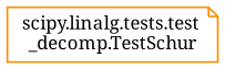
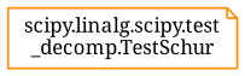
  digraph {
    rankdir=LR
    fontname="Noto Serif"
-   n1 [color=darkorange fillcolor=white fontname="Noto Serif" fontsize=10 height=0.2 label="scipy.linalg.tests.test\l_decomp.TestSchur" shape=note style=filled width=0.4]
+   n1 [color=darkorange fillcolor=white fontname="Noto Serif" fontsize=10 height=0.2 label="scipy.linalg.scipy.test\l_decomp.TestSchur" shape=note style=filled width=0.4]
  }
